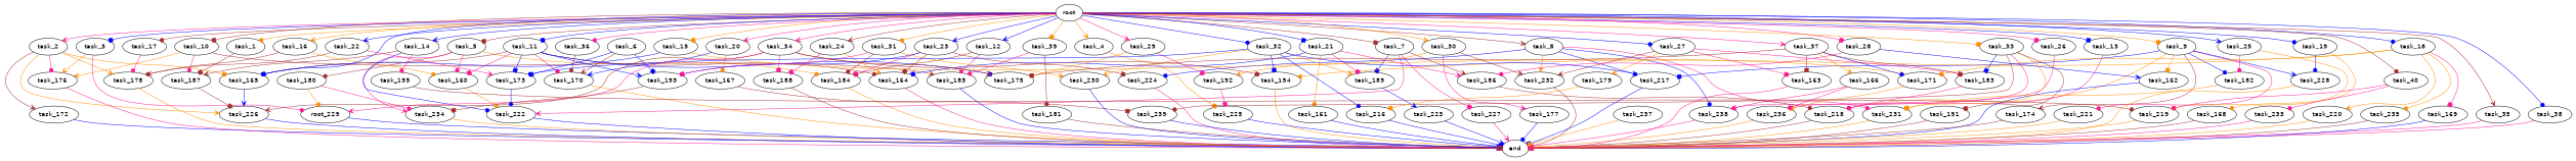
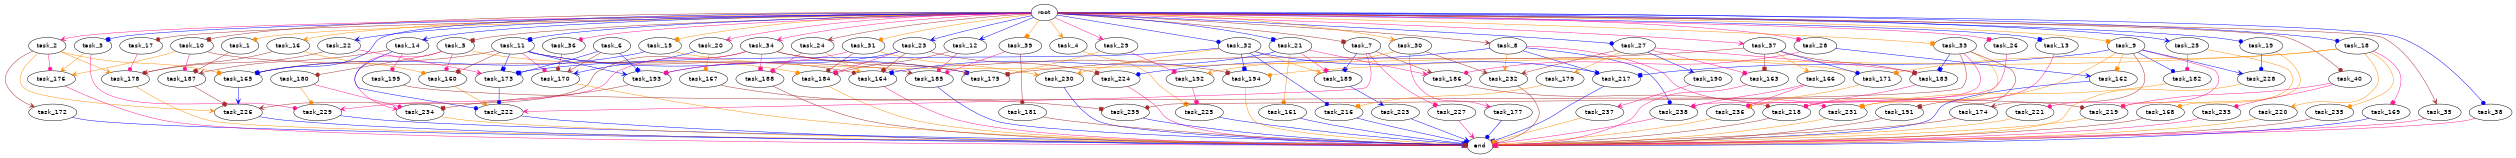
  digraph {
    fontname="DejaVu Sans"
    node [fontname="DejaVu Sans"]
    edge [arrowhead=dot color=blue fontname="DejaVu Sans"]
    root
    task_1
    task_2
    task_3
    task_4
    task_5
    task_7
    task_8
    task_9
    task_10
    task_11
    task_12
    task_13
    task_14
    task_15
    task_16
    task_17
    task_18
    task_19
    task_20
    task_21
    task_22
    task_23
    task_24
    task_25
    task_26
    task_27
    task_28
    task_29
    task_30
    task_31
    task_32
    task_33
    task_34
    task_35
    task_36
    task_37
    task_38
    task_39
    task_40
    task_165
    task_187
    task_172
    task_176
    task_178
    task_226
-   task_229 [label=root_229]
+   task_229
    task_225
    task_160
    task_180
    task_184
    task_234
    task_6
    task_170
    task_173
    task_193
    task_186
    task_189
    task_222
    task_227
    task_217
    task_224
    task_231
    task_232
    task_238
    task_162
    task_174
    task_182
    task_218
    task_221
    task_228
    task_185
    task_164
    task_175
    task_195
    task_171
    task_169
    task_194
    task_220
    task_235
    task_168
    task_167
    task_161
    task_188
    task_219
    task_236
    task_163
    task_179
    task_183
+   task_190
    task_192
    task_177
    task_230
    task_216
    task_191
    task_239
    end
    task_166
    task_181
    task_233
    task_223
    task_237
    root -> task_1 [color=darkorange]
    root -> task_2 [arrowhead=vee color=deeppink]
    root -> task_3 [arrowhead=box]
    root -> task_4 [arrowhead=vee color=darkorange]
    root -> task_5 [arrowhead=box color=brown]
    root -> task_7 [arrowhead=box color=brown]
    root -> task_8 [arrowhead=vee color=brown]
    root -> task_9 [arrowhead=box color=darkorange]
    root -> task_10 [arrowhead=box color=brown]
    root -> task_11 [arrowhead=box]
    root -> task_12 [arrowhead=vee]
    root -> task_13 [arrowhead=box]
    root -> task_14 [arrowhead=vee]
    root -> task_15 [arrowhead=box color=darkorange]
    root -> task_16 [arrowhead=vee color=darkorange]
    root -> task_17 [color=brown]
    root -> task_18
    root -> task_19
    root -> task_20 [arrowhead=vee color=deeppink]
    root -> task_21 [arrowhead=box]
    root -> task_22 [arrowhead=vee]
    root -> task_23 [arrowhead=vee]
    root -> task_24 [arrowhead=vee color=brown]
    root -> task_25 [arrowhead=vee]
    root -> task_26 [arrowhead=box color=deeppink]
    root -> task_27
    root -> task_28 [arrowhead=box color=deeppink]
    root -> task_29 [arrowhead=vee color=deeppink]
    root -> task_30 [arrowhead=vee color=darkorange]
    root -> task_31 [color=darkorange]
    root -> task_32
    root -> task_33 [arrowhead=box color=darkorange]
    root -> task_34 [arrowhead=vee color=deeppink]
    root -> task_35 [arrowhead=vee color=brown]
    root -> task_36 [color=deeppink]
    root -> task_37 [arrowhead=vee color=deeppink]
    root -> task_38
    root -> task_39 [arrowhead=box color=darkorange]
    root -> task_40 [color=brown]
    root -> task_165
    task_1 -> task_187 [arrowhead=box color=brown]
    task_2 -> task_165 [arrowhead=box color=darkorange]
    task_2 -> task_172 [arrowhead=vee color=brown]
    task_2 -> task_176 [color=deeppink]
    task_2 -> task_178 [arrowhead=vee color=darkorange]
    task_2 -> task_226 [arrowhead=vee color=darkorange]
    task_3 -> task_176 [arrowhead=vee color=darkorange]
    task_3 -> task_229 [color=deeppink]
    task_4 -> task_225 [arrowhead=box color=darkorange]
    task_5 -> task_160 [color=deeppink]
    task_5 -> task_180 [color=brown]
    task_5 -> task_184 [color=darkorange]
    task_5 -> task_234 [arrowhead=vee color=deeppink]
    task_7 -> task_186 [arrowhead=vee color=brown]
    task_7 -> task_189 [arrowhead=box]
    task_7 -> task_222 [arrowhead=vee color=deeppink]
    task_7 -> task_227 [arrowhead=box color=deeppink]
    task_8 -> task_217
    task_8 -> task_224
    task_8 -> task_231 [color=deeppink]
    task_8 -> task_232 [arrowhead=vee color=darkorange]
    task_8 -> task_238
    task_9 -> task_217 [arrowhead=box]
    task_9 -> task_162 [arrowhead=box color=darkorange]
    task_9 -> task_174 [arrowhead=vee color=brown]
    task_9 -> task_182
    task_9 -> task_218 [color=darkorange]
    task_9 -> task_221 [color=deeppink]
    task_9 -> task_228 [arrowhead=vee]
    task_10 -> task_187 [color=deeppink]
    task_10 -> task_176 [arrowhead=vee color=darkorange]
    task_10 -> task_185 [arrowhead=vee color=brown]
    task_11 -> task_165 [color=brown]
-   task_11 -> task_160 [arrowhead=box color=deeppink]
+   task_11 -> task_160 [arrowhead=box color=brown]
    task_11 -> task_170 [color=deeppink]
    task_11 -> task_173 [arrowhead=box]
    task_11 -> task_193 [arrowhead=vee]
    task_11 -> task_164 [color=brown]
    task_11 -> task_175 [arrowhead=box]
    task_12 -> task_184 [arrowhead=box color=brown]
    task_12 -> task_185 [color=deeppink]
    task_13 -> task_218 [color=deeppink]
    task_14 -> task_187 [arrowhead=vee color=brown]
    task_14 -> task_222
    task_14 -> task_195 [color=deeppink]
    task_15 -> task_165 [arrowhead=box]
    task_15 -> task_171 [arrowhead=vee color=darkorange]
    task_16 -> task_178 [arrowhead=vee color=brown]
    task_16 -> task_160 [color=darkorange]
    task_17 -> task_178 [color=deeppink]
    task_18 -> task_171 [arrowhead=box color=darkorange]
    task_18 -> task_169 [arrowhead=box color=deeppink]
    task_18 -> task_194 [color=darkorange]
    task_18 -> task_220 [arrowhead=vee color=darkorange]
    task_18 -> task_235 [color=darkorange]
    task_19 -> task_228
    task_19 -> task_168 [color=darkorange]
    task_20 -> task_170 [arrowhead=vee]
    task_20 -> task_167 [color=darkorange]
    task_21 -> task_186 [arrowhead=vee color=deeppink]
    task_21 -> task_189 [arrowhead=box color=deeppink]
    task_21 -> task_164 [arrowhead=box]
    task_21 -> task_161 [color=darkorange]
    task_22 -> task_178 [color=brown]
    task_22 -> task_173 [arrowhead=vee color=deeppink]
    task_23 -> task_184 [color=deeppink]
    task_23 -> task_193
    task_23 -> task_224 [arrowhead=box color=brown]
    task_23 -> task_164 [arrowhead=box color=brown]
    task_24 -> task_164 [arrowhead=vee color=darkorange]
    task_24 -> task_188 [arrowhead=box color=deeppink]
    task_25 -> task_182 [color=deeppink]
    task_25 -> task_219 [arrowhead=box color=darkorange]
    task_26 -> task_236 [arrowhead=box color=deeppink]
    task_27 -> task_232 [arrowhead=vee color=brown]
    task_27 -> task_163 [arrowhead=box color=deeppink]
    task_27 -> task_179 [arrowhead=vee color=darkorange]
    task_27 -> task_183 [arrowhead=box color=deeppink]
+   task_27 -> task_190 [arrowhead=vee]
    task_28 -> task_186 [color=deeppink]
    task_28 -> task_162 [arrowhead=vee]
    task_29 -> task_175 [color=darkorange]
    task_29 -> task_192 [arrowhead=box color=deeppink]
    task_30 -> task_232 [arrowhead=vee color=brown]
    task_30 -> task_192 [arrowhead=vee color=darkorange]
    task_30 -> task_177 [arrowhead=vee color=deeppink]
    task_31 -> task_184 [color=brown]
    task_31 -> task_193 [arrowhead=box color=deeppink]
    task_31 -> task_230 [arrowhead=vee color=darkorange]
    task_32 -> task_173
    task_32 -> task_189 [arrowhead=vee color=darkorange]
    task_32 -> task_217 [arrowhead=vee]
    task_32 -> task_194 [arrowhead=box]
    task_32 -> task_230 [arrowhead=vee color=darkorange]
    task_32 -> task_216
    task_33 -> task_231 [arrowhead=box color=darkorange]
    task_33 -> task_238 [arrowhead=vee color=deeppink]
    task_33 -> task_183 [arrowhead=box]
    task_33 -> task_191 [arrowhead=box color=brown]
    task_33 -> task_239 [color=brown]
    task_34 -> task_226 [arrowhead=vee color=brown]
    task_34 -> task_229 [arrowhead=vee color=deeppink]
    task_34 -> task_175 [arrowhead=vee color=brown]
    task_34 -> task_194 [arrowhead=box color=brown]
    task_34 -> task_188 [arrowhead=box color=deeppink]
    task_35 -> end [arrowhead=vee color=deeppink]
    task_36 -> task_170 [color=brown]
    task_37 -> task_175 [arrowhead=box color=brown]
    task_37 -> task_171
    task_37 -> task_163 [arrowhead=box color=brown]
    task_37 -> task_183 [arrowhead=box color=brown]
    task_37 -> task_166 [arrowhead=vee color=darkorange]
    task_38 -> end [arrowhead=box color=deeppink]
    task_39 -> task_185 [color=deeppink]
    task_39 -> task_181 [color=brown]
    task_40 -> task_219 [color=deeppink]
    task_40 -> task_233 [color=deeppink]
    task_165 -> task_226 [arrowhead=vee]
    task_187 -> task_226 [arrowhead=box color=brown]
    task_172 -> end [arrowhead=vee]
    task_176 -> end [arrowhead=vee color=deeppink]
    task_178 -> end [arrowhead=vee color=darkorange]
    task_226 -> end [arrowhead=box]
    task_229 -> end
    task_225 -> end [arrowhead=vee]
    task_160 -> task_222 [arrowhead=vee color=darkorange]
    task_180 -> task_229 [color=darkorange]
    task_180 -> task_234 [color=deeppink]
    task_184 -> end [color=darkorange]
    task_234 -> end [arrowhead=vee color=darkorange]
    task_6 -> task_170 [arrowhead=vee color=brown]
    task_6 -> task_173 [arrowhead=box]
    task_6 -> task_193 [arrowhead=box]
    task_170 -> end [arrowhead=box color=darkorange]
    task_173 -> task_222
    task_193 -> task_234 [arrowhead=box color=brown]
    task_186 -> task_218 [color=brown]
    task_189 -> task_223 [arrowhead=vee]
    task_222 -> end
    task_227 -> end [arrowhead=vee color=deeppink]
    task_217 -> end [arrowhead=box]
    task_224 -> end [arrowhead=box color=deeppink]
    task_231 -> end [arrowhead=vee color=darkorange]
    task_232 -> end [color=brown]
    task_238 -> end [arrowhead=vee color=deeppink]
    task_162 -> end
    task_174 -> end [arrowhead=box color=brown]
    task_182 -> task_231 [arrowhead=box color=darkorange]
    task_218 -> end [color=brown]
    task_221 -> end [arrowhead=vee color=darkorange]
    task_228 -> end [arrowhead=vee color=darkorange]
    task_185 -> end
    task_164 -> end [arrowhead=vee color=deeppink]
    task_195 -> task_219 [color=brown]
    task_171 -> task_236 [arrowhead=box color=darkorange]
    task_169 -> end
    task_194 -> end [color=darkorange]
    task_220 -> end [arrowhead=box color=darkorange]
    task_235 -> end [arrowhead=box color=brown]
    task_168 -> end [arrowhead=vee color=brown]
    task_167 -> task_239 [arrowhead=box color=brown]
    task_161 -> end [arrowhead=box]
    task_188 -> end [arrowhead=box color=brown]
    task_219 -> end [color=darkorange]
    task_236 -> end [color=darkorange]
    task_163 -> end [arrowhead=vee color=deeppink]
    task_179 -> task_216 [arrowhead=box color=darkorange]
    task_183 -> task_218 [color=deeppink]
+   task_190 -> task_237 [arrowhead=vee color=deeppink]
    task_192 -> task_225 [arrowhead=box color=deeppink]
    task_177 -> end
    task_230 -> end [arrowhead=vee]
    task_216 -> end [arrowhead=box]
    task_191 -> end [color=brown]
    task_239 -> end [arrowhead=vee]
    task_166 -> task_238 [color=deeppink]
    task_166 -> task_236 [color=deeppink]
    task_181 -> end [arrowhead=box color=brown]
    task_233 -> end [arrowhead=box color=deeppink]
    task_223 -> end [arrowhead=vee]
    task_237 -> end [color=darkorange]
  }
